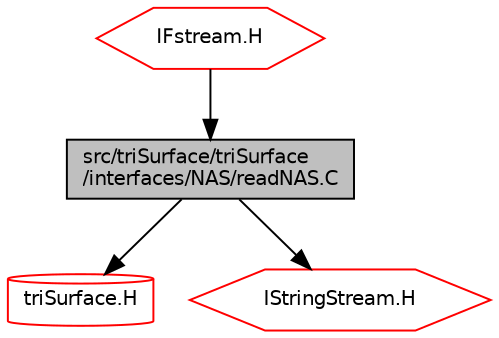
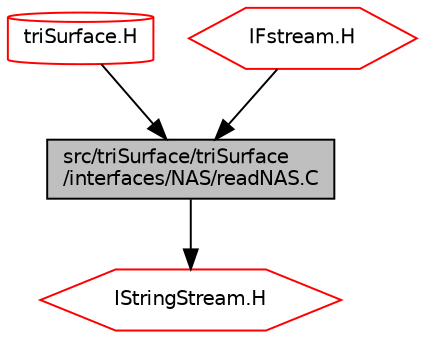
  digraph {
    node [color=red fontname=Helvetica fontsize=10 shape=hexagon]
    edge [color=black fontname=Helvetica fontsize=10 labelfontname=Helvetica labelfontsize=10 style=solid]
    n1 [color=black fillcolor=grey75 fontcolor=black height=0.2 label="src/triSurface/triSurface\l/interfaces/NAS/readNAS.C" shape=box style=filled width=0.4]
    n2 [height=0.2 label="triSurface.H" shape=cylinder width=0.4]
    n3 [height=0.2 label="IStringStream.H" width=0.4]
    n4 [height=0.2 label="IFstream.H" width=0.4]
-   n1 -> n2
+   n2 -> n1
    n1 -> n3
    n4 -> n1
  }
